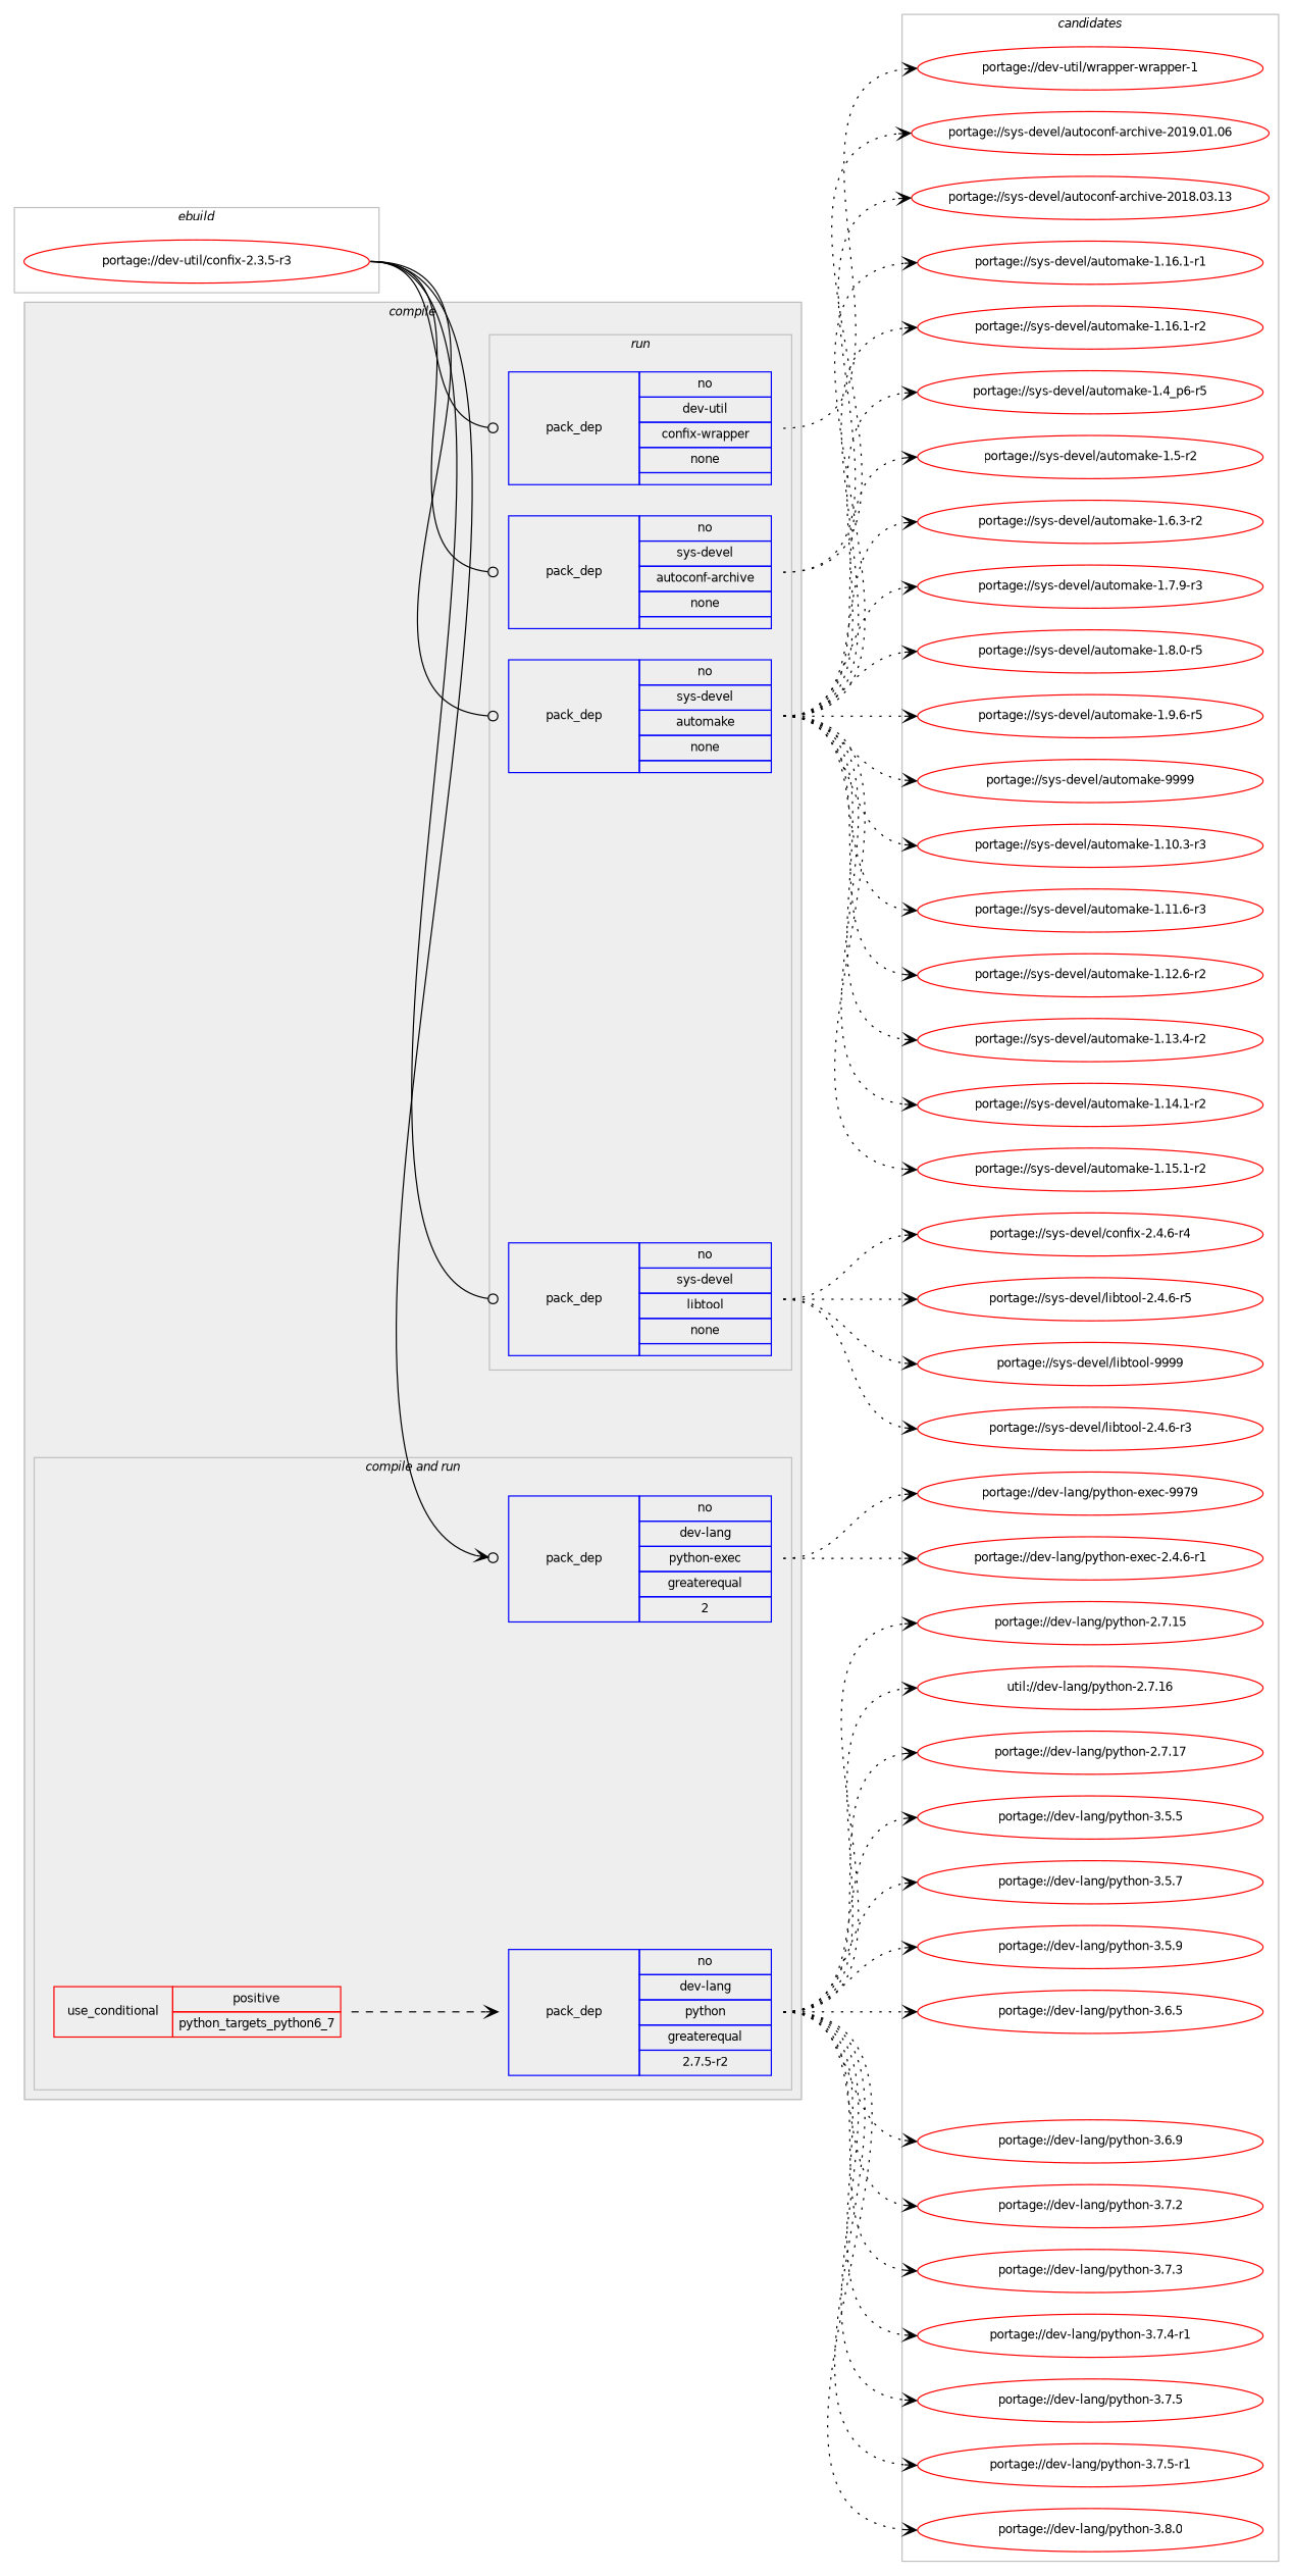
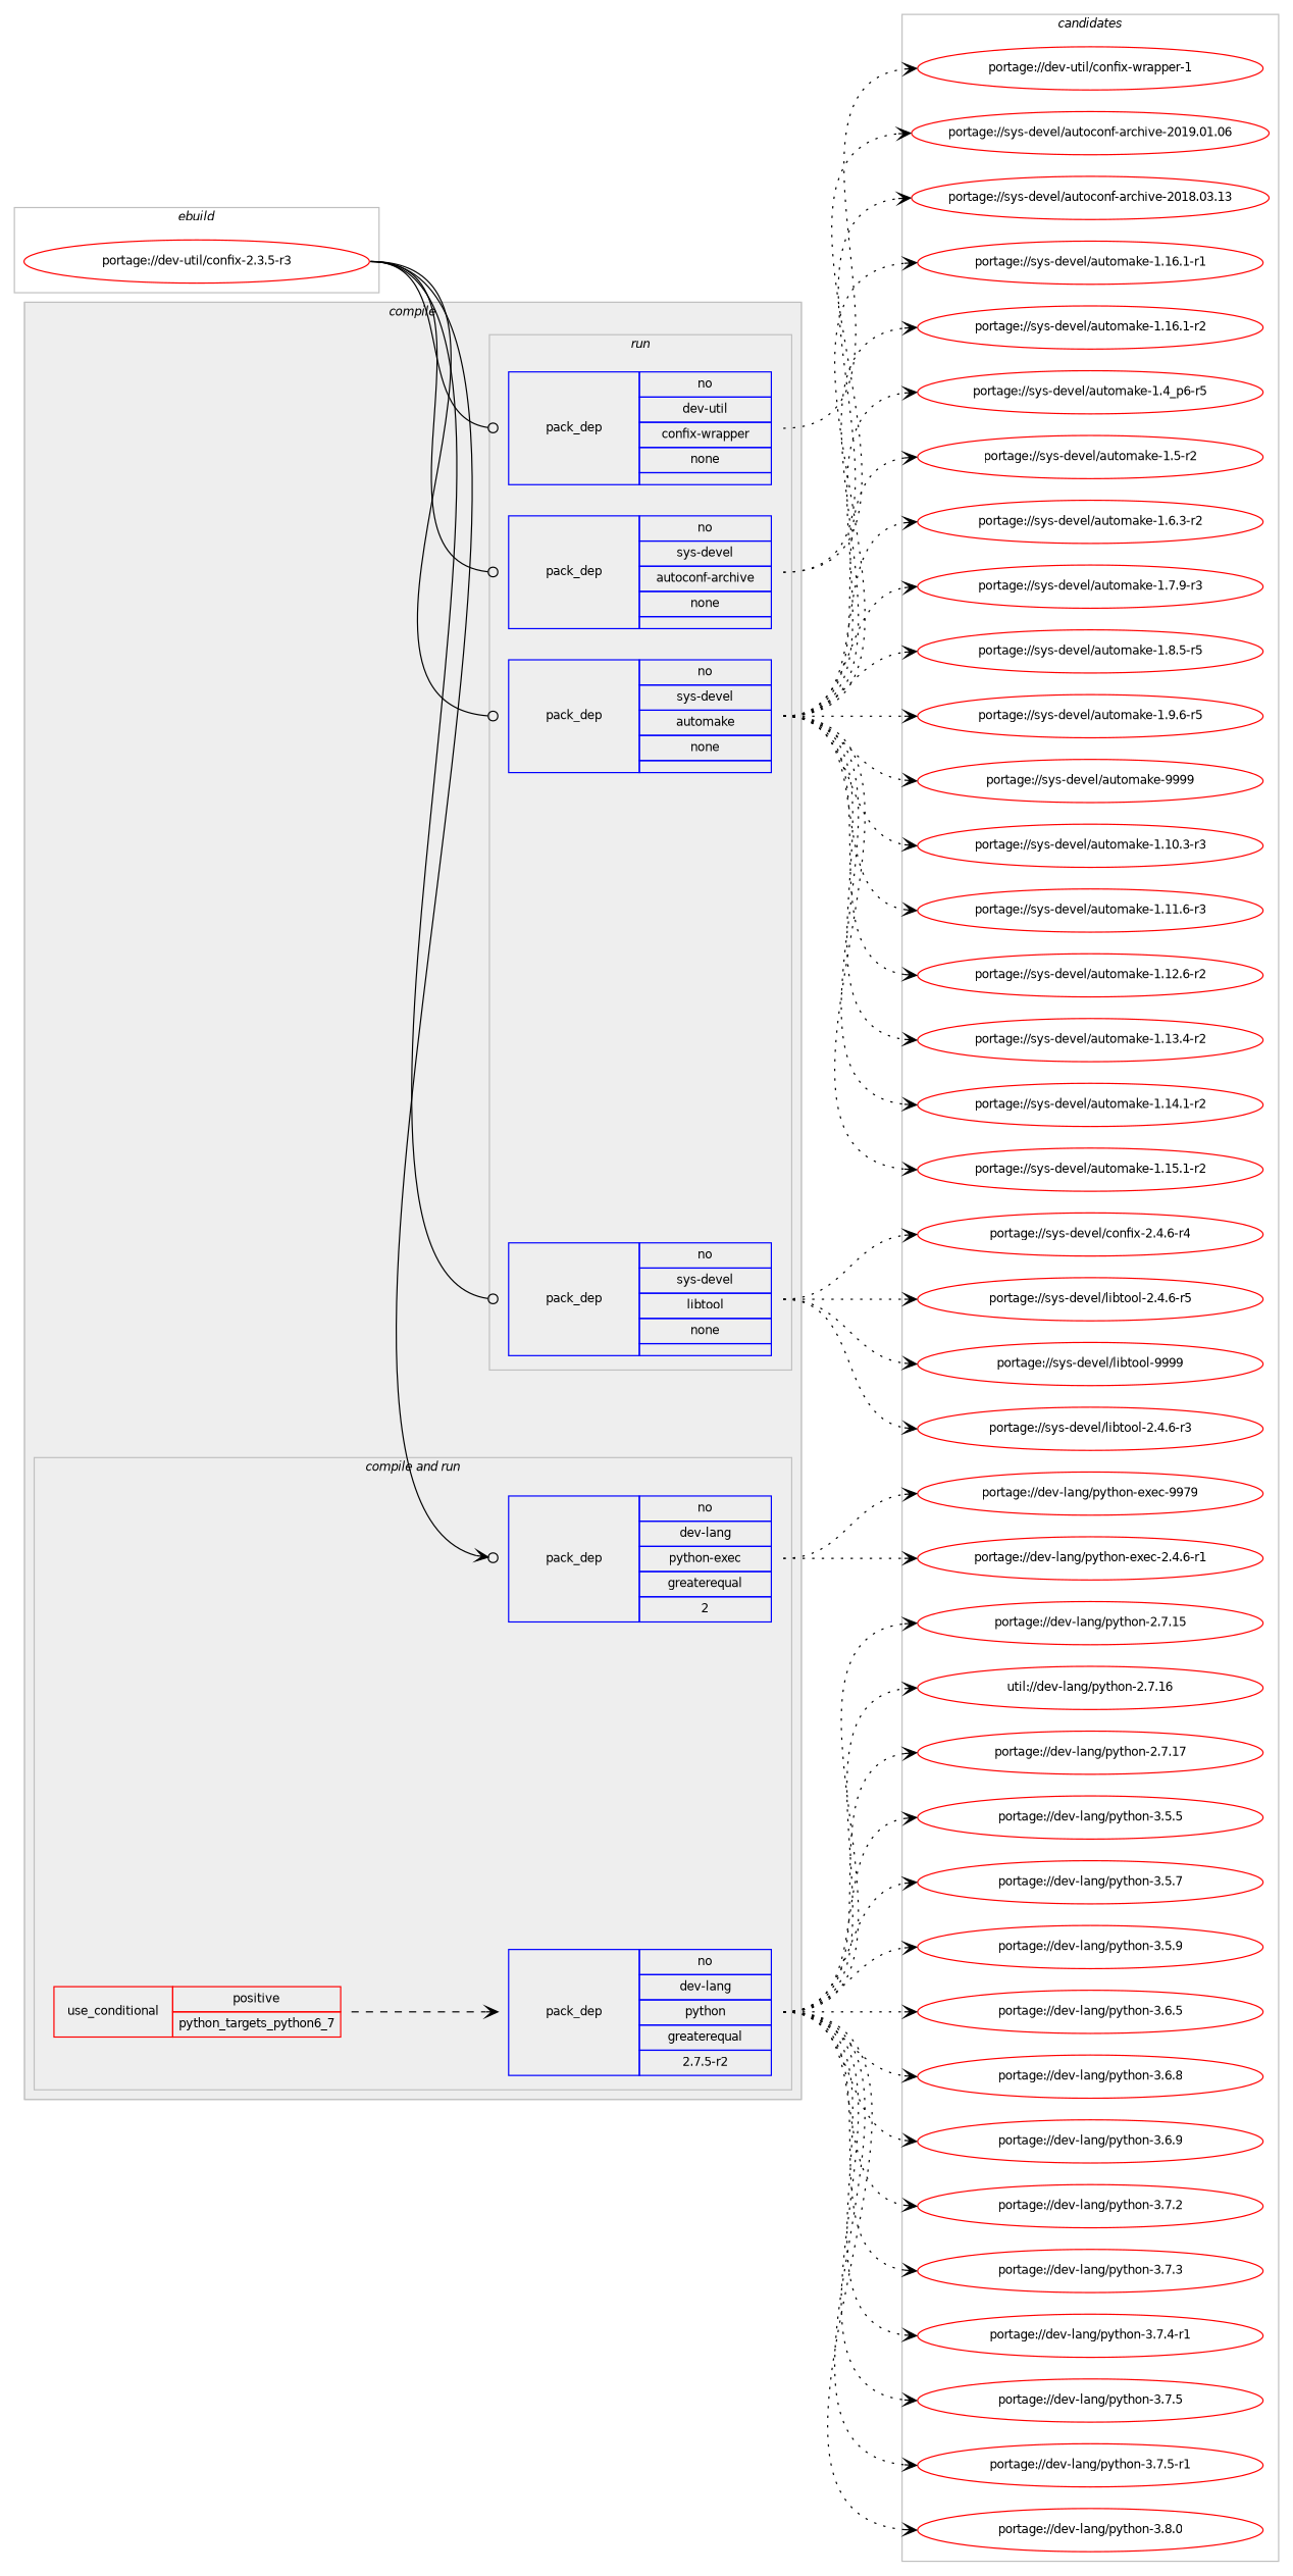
  digraph {
    compound=true
    concentrate=true
    fontname=Helvetica
    fontsize=10
    newrank=true
    rankdir=LR
    ranksep=1.5
    node [color=red fontname=Helvetica fontsize=10]
    edge [arrowhead=vee headport=w style=dotted tailport=e weight=100]
    n1 [label="portage://dev-util/confix-2.3.5-r3" width=4]
    n2 [color=blue label=<<TABLE BORDER="0" CELLBORDER="1" CELLSPACING="0" CELLPADDING="4" WIDTH="220"><TR><TD ROWSPAN="6" CELLPADDING="30">pack_dep</TD></TR><TR><TD WIDTH="110">no</TD></TR><TR><TD>dev-lang</TD></TR><TR><TD>python</TD></TR><TR><TD>greaterequal</TD></TR><TR><TD>2.7.5-r2</TD></TR></TABLE>> shape=none]
    n3 [label=<<TABLE BORDER="0" CELLBORDER="1" CELLSPACING="0" CELLPADDING="4"><TR><TD ROWSPAN="3" CELLPADDING="10">use_conditional</TD></TR><TR><TD>positive</TD></TR><TR><TD>python_targets_python6_7</TD></TR></TABLE>> shape=none]
    n4 [color=blue label=<<TABLE BORDER="0" CELLBORDER="1" CELLSPACING="0" CELLPADDING="4" WIDTH="220"><TR><TD ROWSPAN="6" CELLPADDING="30">pack_dep</TD></TR><TR><TD WIDTH="110">no</TD></TR><TR><TD>dev-lang</TD></TR><TR><TD>python-exec</TD></TR><TR><TD>greaterequal</TD></TR><TR><TD>2</TD></TR></TABLE>> shape=none]
    n5 [color=blue label=<<TABLE BORDER="0" CELLBORDER="1" CELLSPACING="0" CELLPADDING="4" WIDTH="220"><TR><TD ROWSPAN="6" CELLPADDING="30">pack_dep</TD></TR><TR><TD WIDTH="110">no</TD></TR><TR><TD>dev-util</TD></TR><TR><TD>confix-wrapper</TD></TR><TR><TD>none</TD></TR><TR><TD></TD></TR></TABLE>> shape=none]
    n6 [color=blue label=<<TABLE BORDER="0" CELLBORDER="1" CELLSPACING="0" CELLPADDING="4" WIDTH="220"><TR><TD ROWSPAN="6" CELLPADDING="30">pack_dep</TD></TR><TR><TD WIDTH="110">no</TD></TR><TR><TD>sys-devel</TD></TR><TR><TD>autoconf-archive</TD></TR><TR><TD>none</TD></TR><TR><TD></TD></TR></TABLE>> shape=none]
    n7 [color=blue label=<<TABLE BORDER="0" CELLBORDER="1" CELLSPACING="0" CELLPADDING="4" WIDTH="220"><TR><TD ROWSPAN="6" CELLPADDING="30">pack_dep</TD></TR><TR><TD WIDTH="110">no</TD></TR><TR><TD>sys-devel</TD></TR><TR><TD>automake</TD></TR><TR><TD>none</TD></TR><TR><TD></TD></TR></TABLE>> shape=none]
    n8 [color=blue label=<<TABLE BORDER="0" CELLBORDER="1" CELLSPACING="0" CELLPADDING="4" WIDTH="220"><TR><TD ROWSPAN="6" CELLPADDING="30">pack_dep</TD></TR><TR><TD WIDTH="110">no</TD></TR><TR><TD>sys-devel</TD></TR><TR><TD>libtool</TD></TR><TR><TD>none</TD></TR><TR><TD></TD></TR></TABLE>> shape=none]
    n9 [label="portage://dev-lang/python-2.7.15" width=4]
    n10 [label="util://dev-lang/python-2.7.16" width=4]
    n11 [label="portage://dev-lang/python-2.7.17" width=4]
    n12 [label="portage://dev-lang/python-3.5.5" width=4]
    n13 [label="portage://dev-lang/python-3.5.7" width=4]
    n14 [label="portage://dev-lang/python-3.5.9" width=4]
    n15 [label="portage://dev-lang/python-3.6.5" width=4]
+   n16 [label="portage://dev-lang/python-3.6.8" width=4]
    n17 [label="portage://dev-lang/python-3.6.9" width=4]
    n18 [label="portage://dev-lang/python-3.7.2" width=4]
    n19 [label="portage://dev-lang/python-3.7.3" width=4]
    n20 [label="portage://dev-lang/python-3.7.4-r1" width=4]
    n21 [label="portage://dev-lang/python-3.7.5" width=4]
    n22 [label="portage://dev-lang/python-3.7.5-r1" width=4]
    n23 [label="portage://dev-lang/python-3.8.0" width=4]
    n24 [label="portage://dev-lang/python-exec-2.4.6-r1" width=4]
    n25 [label="portage://dev-lang/python-exec-9979" width=4]
-   n26 [label="portage://dev-util/wrapper-wrapper-1" width=4]
+   n26 [label="portage://dev-util/confix-wrapper-1" width=4]
    n27 [label="portage://sys-devel/autoconf-archive-2018.03.13" width=4]
    n28 [label="portage://sys-devel/autoconf-archive-2019.01.06" width=4]
    n29 [label="portage://sys-devel/automake-1.10.3-r3" width=4]
    n30 [label="portage://sys-devel/automake-1.11.6-r3" width=4]
    n31 [label="portage://sys-devel/automake-1.12.6-r2" width=4]
    n32 [label="portage://sys-devel/automake-1.13.4-r2" width=4]
    n33 [label="portage://sys-devel/automake-1.14.1-r2" width=4]
    n34 [label="portage://sys-devel/automake-1.15.1-r2" width=4]
    n35 [label="portage://sys-devel/automake-1.16.1-r1" width=4]
    n36 [label="portage://sys-devel/automake-1.16.1-r2" width=4]
    n37 [label="portage://sys-devel/automake-1.4_p6-r5" width=4]
    n38 [label="portage://sys-devel/automake-1.5-r2" width=4]
    n39 [label="portage://sys-devel/automake-1.6.3-r2" width=4]
    n40 [label="portage://sys-devel/automake-1.7.9-r3" width=4]
-   n41 [label="portage://sys-devel/automake-1.8.0-r5" width=4]
+   n41 [label="portage://sys-devel/automake-1.8.5-r5" width=4]
    n42 [label="portage://sys-devel/automake-1.9.6-r5" width=4]
    n43 [label="portage://sys-devel/automake-9999" width=4]
    n44 [label="portage://sys-devel/libtool-2.4.6-r3" width=4]
    n45 [label="portage://sys-devel/confix-2.4.6-r4" width=4]
    n46 [label="portage://sys-devel/libtool-2.4.6-r5" width=4]
    n47 [label="portage://sys-devel/libtool-9999" width=4]
    subgraph cluster_1 {
      color=gray
      label=<<i>ebuild</i>>
      rank=same
      n1
    }
    subgraph cluster_2 {
      color=gray
      label=<<i>dependencies</i>>
      subgraph cluster_3 {
        color=gray
        fillcolor="#eeeeee"
        label=<<i>compile</i>>
        style=filled
      }
      subgraph cluster_4 {
        color=gray
        fillcolor="#eeeeee"
        label=<<i>compile and run</i>>
        style=filled
        subgraph sub_5 {
          color=gray
          fillcolor="#eeeeee"
          label=<<i>compile and run</i>>
          style=filled
          n3
          subgraph sub_6 {
            color=gray
            fillcolor="#eeeeee"
            label=<<i>compile and run</i>>
            style=filled
            n2
          }
        }
        subgraph sub_7 {
          color=gray
          fillcolor="#eeeeee"
          label=<<i>compile and run</i>>
          style=filled
          n4
        }
      }
      subgraph cluster_8 {
        color=gray
        fillcolor="#eeeeee"
        label=<<i>run</i>>
        style=filled
        subgraph sub_9 {
          color=gray
          fillcolor="#eeeeee"
          label=<<i>run</i>>
          style=filled
          n5
        }
        subgraph sub_10 {
          color=gray
          fillcolor="#eeeeee"
          label=<<i>run</i>>
          style=filled
          n6
        }
        subgraph sub_11 {
          color=gray
          fillcolor="#eeeeee"
          label=<<i>run</i>>
          style=filled
          n7
        }
        subgraph sub_12 {
          color=gray
          fillcolor="#eeeeee"
          label=<<i>run</i>>
          style=filled
          n8
        }
      }
    }
    subgraph cluster_13 {
      color=gray
      label=<<i>candidates</i>>
      rank=same
      subgraph sub_14 {
        color=black
        label=<<i>candidates</i>>
        nodesep=1
        rank=same
        n9
        n10
        n11
        n12
        n13
        n14
        n15
+       n16
        n17
        n18
        n19
        n20
        n21
        n22
        n23
      }
      subgraph sub_15 {
        color=black
        label=<<i>candidates</i>>
        nodesep=1
        rank=same
        n24
        n25
      }
      subgraph sub_16 {
        color=black
        label=<<i>candidates</i>>
        nodesep=1
        rank=same
        n26
      }
      subgraph sub_17 {
        color=black
        label=<<i>candidates</i>>
        nodesep=1
        rank=same
        n27
        n28
      }
      subgraph sub_18 {
        color=black
        label=<<i>candidates</i>>
        nodesep=1
        rank=same
        n29
        n30
        n31
        n32
        n33
        n34
        n35
        n36
        n37
        n38
        n39
        n40
        n41
        n42
        n43
      }
      subgraph sub_19 {
        color=black
        label=<<i>candidates</i>>
        nodesep=1
        rank=same
        n44
        n45
        n46
        n47
      }
    }
    n1 -> n4 [arrowhead=odotvee style=solid weight=20]
    n1 -> n5 [arrowhead=odot style=solid weight=20]
    n1 -> n6 [arrowhead=odot style=solid weight=20]
    n1 -> n7 [arrowhead=odot style=solid weight=20]
    n1 -> n8 [arrowhead=odot style=solid weight=20]
    n2 -> n9
    n2 -> n10
    n2 -> n11
    n2 -> n12
    n2 -> n13
    n2 -> n14
    n2 -> n15
+   n2 -> n16
    n2 -> n17
    n2 -> n18
    n2 -> n19
    n2 -> n20
    n2 -> n21
    n2 -> n22
    n2 -> n23
    n3 -> n2 [style=dashed weight=20]
    n4 -> n24
    n4 -> n25
    n5 -> n26
    n6 -> n27
    n6 -> n28
    n7 -> n29
    n7 -> n30
    n7 -> n31
    n7 -> n32
    n7 -> n33
    n7 -> n34
    n7 -> n35
    n7 -> n36
    n7 -> n37
    n7 -> n38
    n7 -> n39
    n7 -> n40
    n7 -> n41
    n7 -> n42
    n7 -> n43
    n8 -> n44
    n8 -> n45
    n8 -> n46
    n8 -> n47
  }
